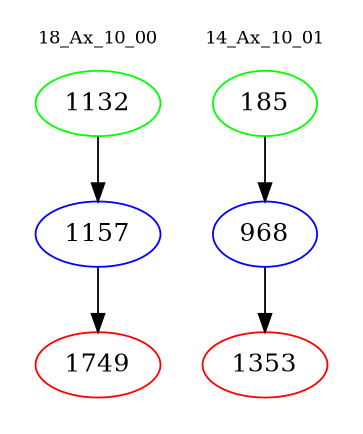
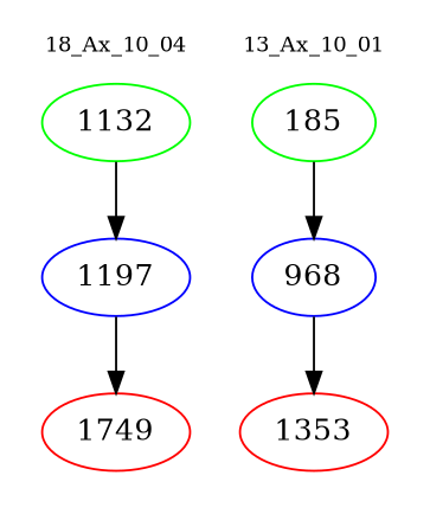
  digraph {
    node [color=green]
    edge [color=black]
    n1 [label=1132]
-   n2 [color=blue label=1157]
+   n2 [color=blue label=1197]
    n3 [color=red label=1749]
    n4 [label=185]
    n5 [color=blue label=968]
    n6 [color=red label=1353]
    subgraph cluster_1 {
      color=white
      fontsize=10
-     label="18_Ax_10_00"
+     label="18_Ax_10_04"
      n1
      n2
      n3
    }
    subgraph cluster_2 {
      color=white
      fontsize=10
-     label="14_Ax_10_01"
+     label="13_Ax_10_01"
      n4
      n5
      n6
    }
    n1 -> n2
    n2 -> n3
    n4 -> n5
    n5 -> n6
  }
